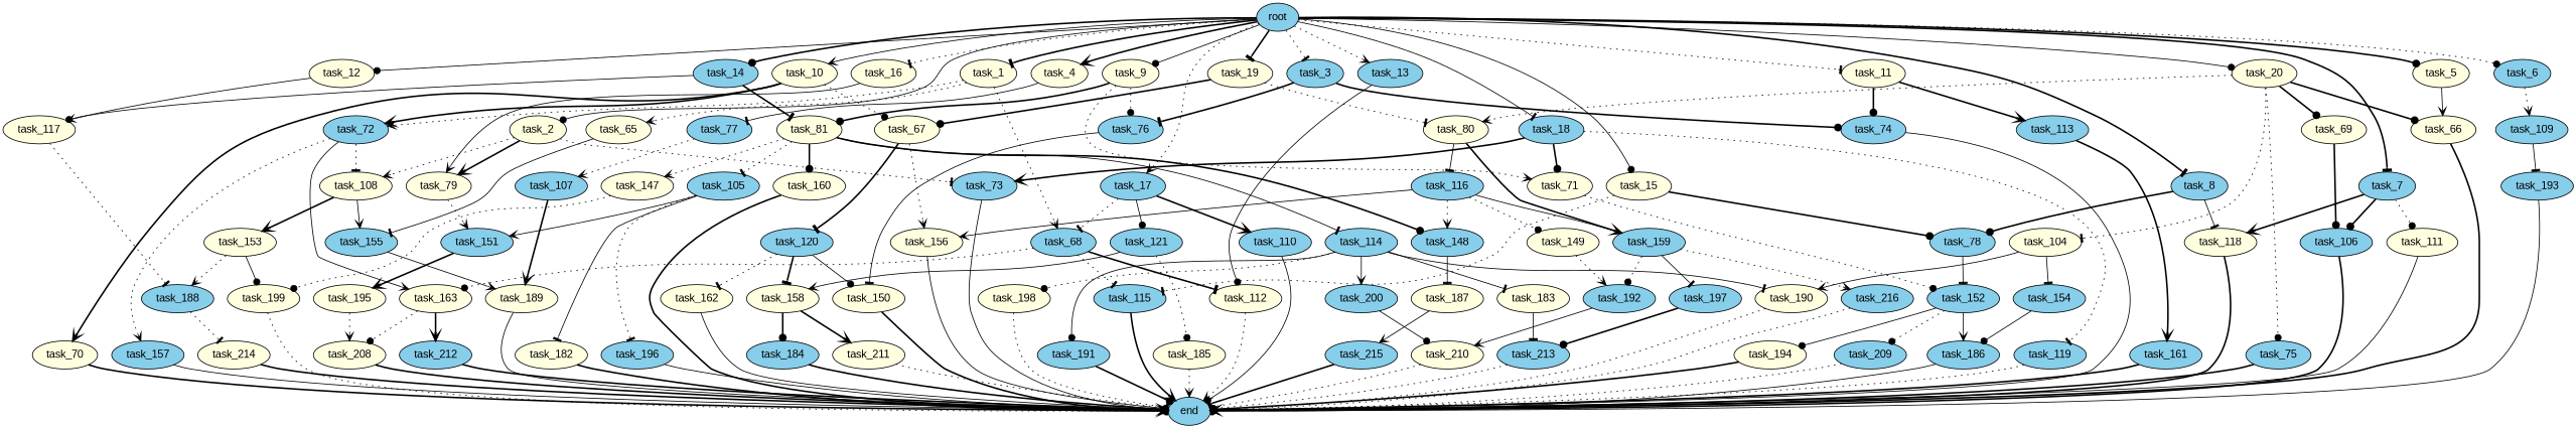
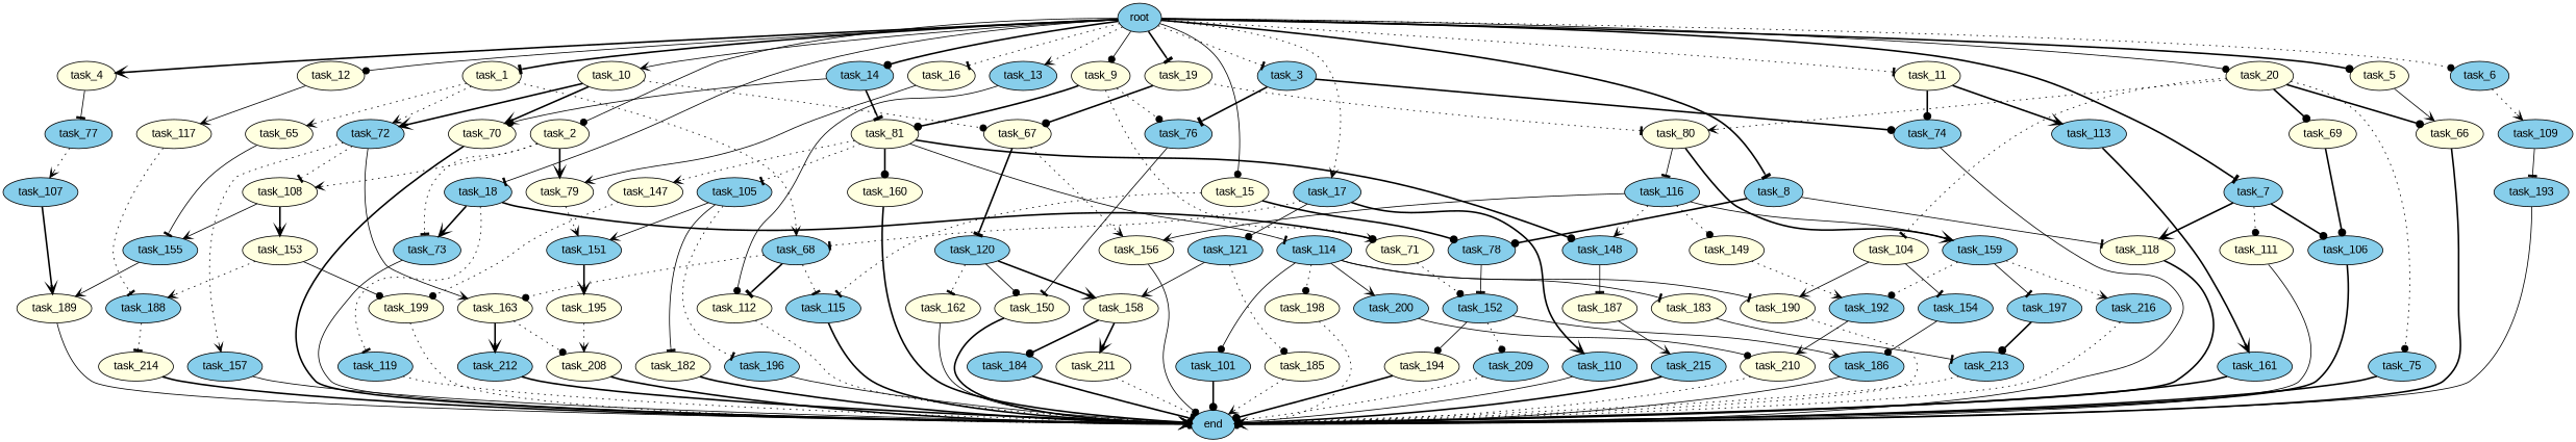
  digraph {
    fontname="Liberation Sans"
    node [fillcolor=skyblue fontname="Liberation Sans" style=filled]
    edge [arrowhead=vee fontname="Liberation Sans" style=dotted]
    task_214 [fillcolor=lightyellow]
    end
    task_19 [fillcolor=lightyellow]
    task_67 [fillcolor=lightyellow]
    task_80 [fillcolor=lightyellow]
    task_156 [fillcolor=lightyellow]
    task_120
    task_159
    task_116
    task_104 [fillcolor=lightyellow]
    task_154
    task_190 [fillcolor=lightyellow]
    task_186
    task_108 [fillcolor=lightyellow]
    task_155
    task_153 [fillcolor=lightyellow]
    task_189 [fillcolor=lightyellow]
    task_199 [fillcolor=lightyellow]
    task_188
-   task_191
+   task_191 [label=task_101]
    task_15 [fillcolor=lightyellow]
    task_78
    task_115
    task_152
    task_3
    task_74
    task_76
    task_150 [fillcolor=lightyellow]
    task_105
    task_196
    task_182 [fillcolor=lightyellow]
    task_151
    task_195 [fillcolor=lightyellow]
    task_18
    task_73
    task_119
    task_71 [fillcolor=lightyellow]
    task_208 [fillcolor=lightyellow]
    task_79 [fillcolor=lightyellow]
    task_209
    task_210 [fillcolor=lightyellow]
    task_16 [fillcolor=lightyellow]
    task_110
    task_68
    task_163 [fillcolor=lightyellow]
    task_112 [fillcolor=lightyellow]
    task_212
    task_162 [fillcolor=lightyellow]
    task_158 [fillcolor=lightyellow]
    task_211 [fillcolor=lightyellow]
    task_184
    task_1 [fillcolor=lightyellow]
    task_72
    task_65 [fillcolor=lightyellow]
    task_157
    task_185 [fillcolor=lightyellow]
    task_11 [fillcolor=lightyellow]
    task_113
    task_161
    task_107
    task_2 [fillcolor=lightyellow]
    task_10 [fillcolor=lightyellow]
    task_70 [fillcolor=lightyellow]
    task_66 [fillcolor=lightyellow]
    task_187 [fillcolor=lightyellow]
    task_215
    task_109
    task_193
    task_81 [fillcolor=lightyellow]
    task_147 [fillcolor=lightyellow]
    task_114
    task_148
    task_160 [fillcolor=lightyellow]
    task_183 [fillcolor=lightyellow]
    task_198 [fillcolor=lightyellow]
    task_200
    task_17
    task_121
    task_213
    task_197
    task_106
    task_12 [fillcolor=lightyellow]
    task_117 [fillcolor=lightyellow]
    task_77
    task_194 [fillcolor=lightyellow]
    task_192
    task_216
    task_149 [fillcolor=lightyellow]
    task_9 [fillcolor=lightyellow]
    task_69 [fillcolor=lightyellow]
    task_118 [fillcolor=lightyellow]
    task_20 [fillcolor=lightyellow]
    task_75
    task_13
    task_5 [fillcolor=lightyellow]
    task_8
    task_14
    task_4 [fillcolor=lightyellow]
    root
    task_6
    task_7
    task_111 [fillcolor=lightyellow]
    task_214 -> end [arrowhead=tee style=bold]
    task_19 -> task_67 [arrowhead=dot style=bold]
    task_19 -> task_80 [arrowhead=tee]
    task_67 -> task_156
    task_67 -> task_120 [arrowhead=tee style=bold]
    task_80 -> task_159 [style=bold]
    task_80 -> task_116 [arrowhead=tee style=solid]
    task_156 -> end [arrowhead=dot style=solid]
    task_120 -> task_150 [arrowhead=dot style=solid]
    task_120 -> task_162 [arrowhead=tee]
-   task_120 -> task_158 [arrowhead=tee style=bold]
+   task_120 -> task_158 [style=bold]
    task_159 -> task_197 [arrowhead=tee style=solid]
    task_159 -> task_192 [arrowhead=dot]
    task_159 -> task_216
    task_116 -> task_156 [style=solid]
    task_116 -> task_159 [style=solid]
    task_116 -> task_148
    task_116 -> task_149 [arrowhead=dot]
    task_104 -> task_154 [arrowhead=tee style=solid]
    task_104 -> task_190 [style=solid]
    task_154 -> task_186 [arrowhead=dot style=solid]
    task_190 -> end [arrowhead=tee]
    task_186 -> end [arrowhead=dot style=solid]
    task_108 -> task_155 [style=solid]
    task_108 -> task_153 [style=bold]
    task_155 -> task_189 [style=solid]
    task_153 -> task_199 [arrowhead=dot style=solid]
    task_153 -> task_188
    task_189 -> end [arrowhead=dot style=solid]
    task_199 -> end
    task_188 -> task_214 [arrowhead=tee]
    task_191 -> end [arrowhead=dot style=bold]
    task_15 -> task_78 [arrowhead=dot style=bold]
    task_15 -> task_115 [arrowhead=tee]
    task_78 -> task_152 [arrowhead=tee style=solid]
    task_115 -> end [style=bold]
    task_152 -> task_186 [style=solid]
    task_152 -> task_209 [arrowhead=dot]
    task_152 -> task_194 [arrowhead=dot style=solid]
    task_3 -> task_74 [arrowhead=dot style=bold]
    task_3 -> task_76 [arrowhead=tee style=bold]
    task_74 -> end [style=solid]
    task_76 -> task_150 [arrowhead=tee style=solid]
    task_150 -> end [arrowhead=dot style=bold]
    task_105 -> task_196 [arrowhead=tee]
    task_105 -> task_182 [arrowhead=tee style=solid]
    task_105 -> task_151 [style=solid]
    task_196 -> end [arrowhead=tee style=solid]
    task_182 -> end [style=bold]
    task_151 -> task_195 [style=bold]
    task_195 -> task_208
    task_18 -> task_73 [style=bold]
    task_18 -> task_119 [arrowhead=tee]
    task_18 -> task_71 [arrowhead=dot style=bold]
    task_73 -> end [arrowhead=dot style=solid]
    task_119 -> end [arrowhead=tee]
    task_71 -> task_152 [arrowhead=dot]
    task_208 -> end [arrowhead=tee style=bold]
    task_79 -> task_151
    task_209 -> end [arrowhead=tee]
    task_210 -> end [arrowhead=tee]
    task_16 -> task_79 [style=solid]
    task_110 -> end [arrowhead=dot style=solid]
    task_68 -> task_115 [arrowhead=tee]
    task_68 -> task_163 [arrowhead=dot]
    task_68 -> task_112 [arrowhead=tee style=bold]
    task_163 -> task_208 [arrowhead=dot]
    task_163 -> task_212 [style=bold]
    task_112 -> end
    task_212 -> end [style=bold]
    task_162 -> end [arrowhead=tee style=solid]
    task_158 -> task_211 [style=bold]
    task_158 -> task_184 [arrowhead=dot style=bold]
    task_211 -> end [arrowhead=tee]
    task_184 -> end [arrowhead=tee style=bold]
    task_1 -> task_68
    task_1 -> task_72
    task_1 -> task_65
    task_72 -> task_108 [arrowhead=tee]
    task_72 -> task_163 [style=solid]
    task_72 -> task_157
    task_65 -> task_155 [arrowhead=tee style=solid]
    task_157 -> end [style=solid]
    task_185 -> end
    task_11 -> task_74 [arrowhead=dot style=bold]
    task_11 -> task_113 [style=bold]
    task_113 -> task_161 [style=bold]
    task_161 -> end [arrowhead=tee style=bold]
    task_107 -> task_189 [style=bold]
    task_2 -> task_108
    task_2 -> task_73 [arrowhead=tee]
    task_2 -> task_79 [style=bold]
    task_10 -> task_67 [arrowhead=dot]
    task_10 -> task_72 [style=bold]
    task_10 -> task_70 [style=bold]
    task_70 -> end [arrowhead=tee style=bold]
    task_66 -> end [arrowhead=tee style=bold]
    task_187 -> task_215 [style=solid]
    task_215 -> end [arrowhead=tee style=bold]
    task_109 -> task_193 [arrowhead=tee style=solid]
    task_193 -> end [style=solid]
    task_81 -> task_105 [arrowhead=tee]
    task_81 -> task_147
    task_81 -> task_114 [arrowhead=tee style=solid]
    task_81 -> task_148 [arrowhead=dot style=bold]
    task_81 -> task_160 [arrowhead=dot style=bold]
    task_147 -> task_199 [arrowhead=dot]
    task_114 -> task_190 [arrowhead=tee style=solid]
    task_114 -> task_191 [arrowhead=dot style=solid]
    task_114 -> task_183 [arrowhead=tee style=solid]
    task_114 -> task_198 [arrowhead=dot]
    task_114 -> task_200 [style=solid]
    task_148 -> task_187 [arrowhead=tee style=solid]
    task_160 -> end [arrowhead=tee style=bold]
    task_183 -> task_213 [arrowhead=tee style=solid]
    task_198 -> end [arrowhead=tee]
    task_200 -> task_210 [arrowhead=dot style=solid]
    task_17 -> task_110 [style=bold]
    task_17 -> task_68 [arrowhead=tee]
    task_17 -> task_121 [arrowhead=dot style=solid]
    task_121 -> task_158 [style=solid]
    task_121 -> task_185 [arrowhead=dot]
    task_213 -> end [arrowhead=dot]
    task_197 -> task_213 [arrowhead=dot style=bold]
    task_106 -> end [arrowhead=tee style=bold]
    task_12 -> task_117 [style=solid]
    task_117 -> task_188 [arrowhead=tee]
    task_77 -> task_107
    task_194 -> end [arrowhead=dot style=bold]
    task_192 -> task_210 [style=solid]
    task_216 -> end [arrowhead=dot]
    task_149 -> task_192
    task_9 -> task_76 [arrowhead=dot]
    task_9 -> task_71
    task_9 -> task_81 [arrowhead=dot style=bold]
    task_69 -> task_106 [arrowhead=dot style=bold]
    task_118 -> end [style=bold]
    task_20 -> task_80
    task_20 -> task_104 [arrowhead=tee]
    task_20 -> task_66 [arrowhead=dot style=bold]
    task_20 -> task_69 [arrowhead=dot style=bold]
    task_20 -> task_75 [arrowhead=dot]
    task_75 -> end [arrowhead=dot style=bold]
    task_13 -> task_112 [arrowhead=dot style=solid]
    task_5 -> task_66 [style=solid]
    task_8 -> task_78 [arrowhead=dot style=bold]
    task_8 -> task_118 [arrowhead=tee style=solid]
    task_14 -> task_81 [arrowhead=tee style=bold]
-   task_14 -> task_117 [arrowhead=dot style=solid]
+   task_14 -> task_70 [arrowhead=dot style=solid]
    task_4 -> task_77 [arrowhead=tee style=solid]
    root -> task_19 [arrowhead=tee style=bold]
    root -> task_15 [arrowhead=dot style=solid]
    root -> task_3 [arrowhead=tee]
    root -> task_18 [arrowhead=tee style=solid]
    root -> task_16 [arrowhead=tee]
    root -> task_1 [arrowhead=tee style=bold]
    root -> task_11 [arrowhead=tee]
    root -> task_2 [arrowhead=dot style=solid]
    root -> task_10 [style=solid]
    root -> task_17
    root -> task_12 [arrowhead=dot style=solid]
    root -> task_9 [arrowhead=dot style=solid]
    root -> task_20 [arrowhead=dot style=solid]
    root -> task_13
    root -> task_5 [arrowhead=dot style=bold]
    root -> task_8 [arrowhead=tee style=bold]
    root -> task_14 [arrowhead=dot style=bold]
    root -> task_4 [style=bold]
    root -> task_6 [arrowhead=dot]
    root -> task_7 [arrowhead=tee style=bold]
    task_6 -> task_109
    task_7 -> task_106 [arrowhead=dot style=bold]
    task_7 -> task_118 [style=bold]
    task_7 -> task_111 [arrowhead=dot]
    task_111 -> end [arrowhead=dot style=solid]
  }
